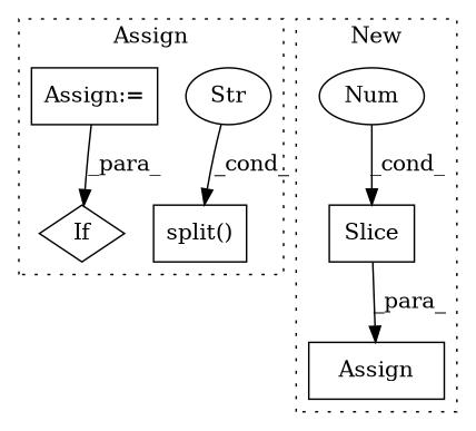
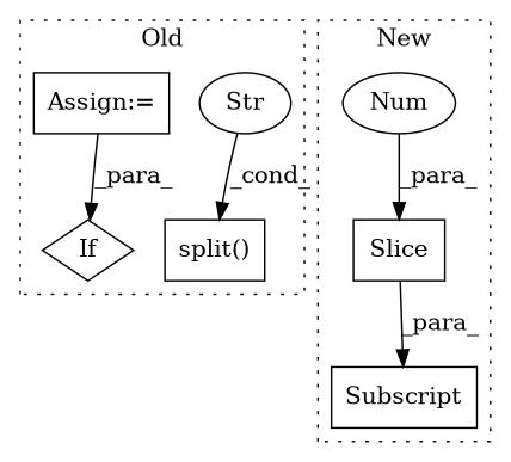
  digraph {
    node [l=4 s=2328 shape=box]
    n1 [a=75 l="17,1" label="split()" s="1962,1983"]
    n2 [a=66 label=Str s=1979 shape=ellipse]
    n3 [a=68 l=3 label="Assign:=" s=1959]
    n4 [a=96 l=3 label=If s=2050 shape=diamond]
    n5 [a=80 label=Slice]
    n6 [a=76 l=1 label=Num shape=ellipse]
-   n7 [a=63 l="31,0" label=Assign s="2302,0"]
+   n7 [a=63 l="31,0" label=Subscript s="2302,0"]
    subgraph cluster_1 {
-     label=Assign
+     label=Old
      style=dotted
      n1
      n2
      n3
      n4
    }
    subgraph cluster_2 {
      label=New
      style=dotted
      n5
      n6
      n7
    }
    n2 -> n1 [label=_cond_]
    n3 -> n4 [label=_para_]
    n5 -> n7 [label=_para_]
-   n6 -> n5 [label=_cond_]
+   n6 -> n5 [label=_para_]
  }
